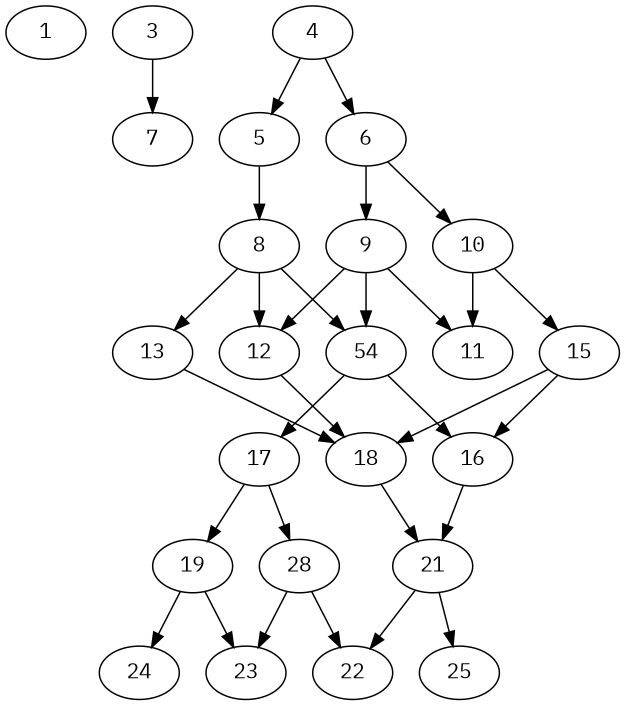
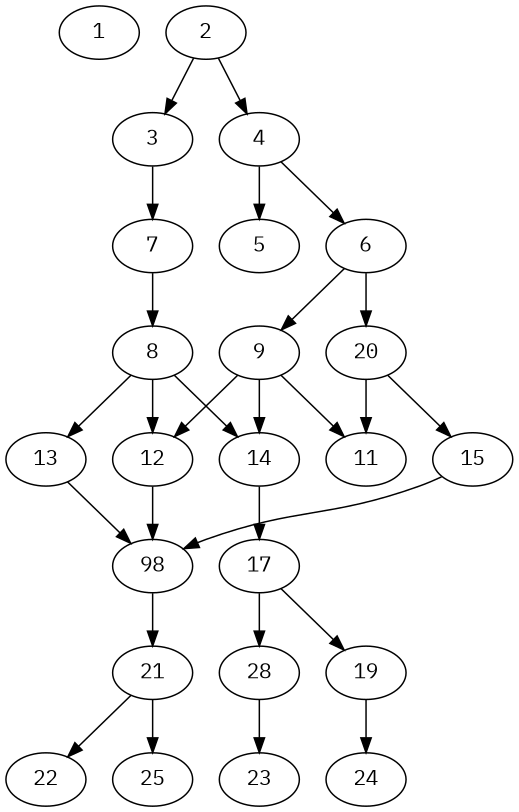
  digraph {
    fontname="IBM Plex Mono"
    node [alpha=0.19 fontname="IBM Plex Mono"]
    edge [fontname="IBM Plex Mono"]
    1 [alpha=0.08 expect_size=11559936]
+   2 [alpha=0.13 expect_size=5544960]
    3 [alpha=0.06 expect_size=30134272]
    4 [alpha=0.05 expect_size=21269504]
    7 [alpha=0.10 expect_size=38641664]
    5 [alpha=0.08 expect_size=24267776]
    6 [alpha=0.12 expect_size=35367936]
    8 [alpha=0.12 expect_size=27449344]
    9 [expect_size=27540480]
-   10 [alpha=0.05 expect_size=24827904]
+   10 [alpha=0.05 expect_size=24827904 label=20]
    12 [alpha=0.09 expect_size=42689536]
-   14 [alpha=0.10 expect_size=39964672 label=54]
+   14 [alpha=0.10 expect_size=39964672]
    13 [expect_size=26903552]
    11 [alpha=0.16 expect_size=23929856]
    15 [alpha=0.06 expect_size=5497856]
-   18 [alpha=0.12 expect_size=29458432]
-   16 [alpha=0.06 expect_size=24607744]
+   18 [alpha=0.12 expect_size=29458432 label=98]
    17 [alpha=0.18 expect_size=5456896]
    21 [alpha=0.11 expect_size=18571264]
    19 [alpha=0.16 expect_size=9960448]
    n21 [alpha=0.02 expect_size=6799360 label=28]
    22 [expect_size=9862144]
    25 [expect_size=49656832]
    23 [alpha=0.18 expect_size=30132224]
    24 [alpha=0.05 expect_size=27072512]
+   2 -> 3
+   2 -> 4
    3 -> 7
    4 -> 5
    4 -> 6
-   5 -> 8
+   7 -> 8
    6 -> 9
    6 -> 10
    8 -> 12
    8 -> 14
    8 -> 13
    9 -> 12
    9 -> 14
    9 -> 11
    10 -> 11
    10 -> 15
    12 -> 18
-   14 -> 16
    14 -> 17
    13 -> 18
    15 -> 18
-   15 -> 16
    18 -> 21
-   16 -> 21
    17 -> 19
    17 -> n21
    21 -> 22
    21 -> 25
-   19 -> 23
    19 -> 24
-   n21 -> 22
    n21 -> 23
  }
